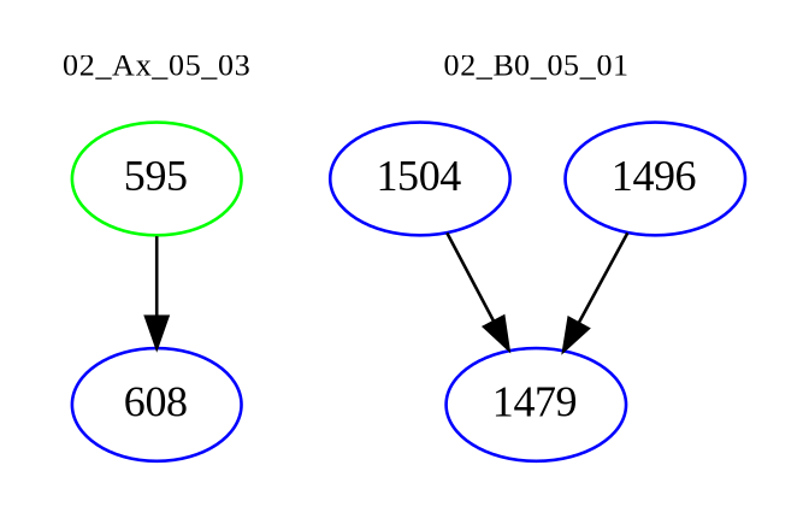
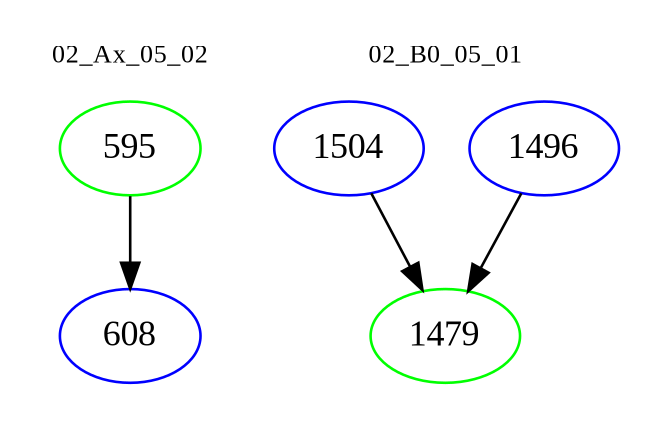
  digraph {
    fontname="Liberation Serif"
    node [color=blue fontname="Liberation Serif"]
    edge [color=black fontname="Liberation Serif"]
    n1 [color=green label=595]
    n2 [label=608]
    n3 [label=1496]
-   n4 [label=1479]
+   n4 [color=green label=1479]
    n5 [label=1504]
    subgraph cluster_1 {
      color=white
      fontsize=10
-     label="02_Ax_05_03"
+     label="02_Ax_05_02"
      n1
      n2
    }
    subgraph cluster_2 {
      color=white
      fontsize=10
      label="02_B0_05_01"
      n3
      n4
      n5
    }
    n1 -> n2
    n3 -> n4
    n5 -> n4
  }
